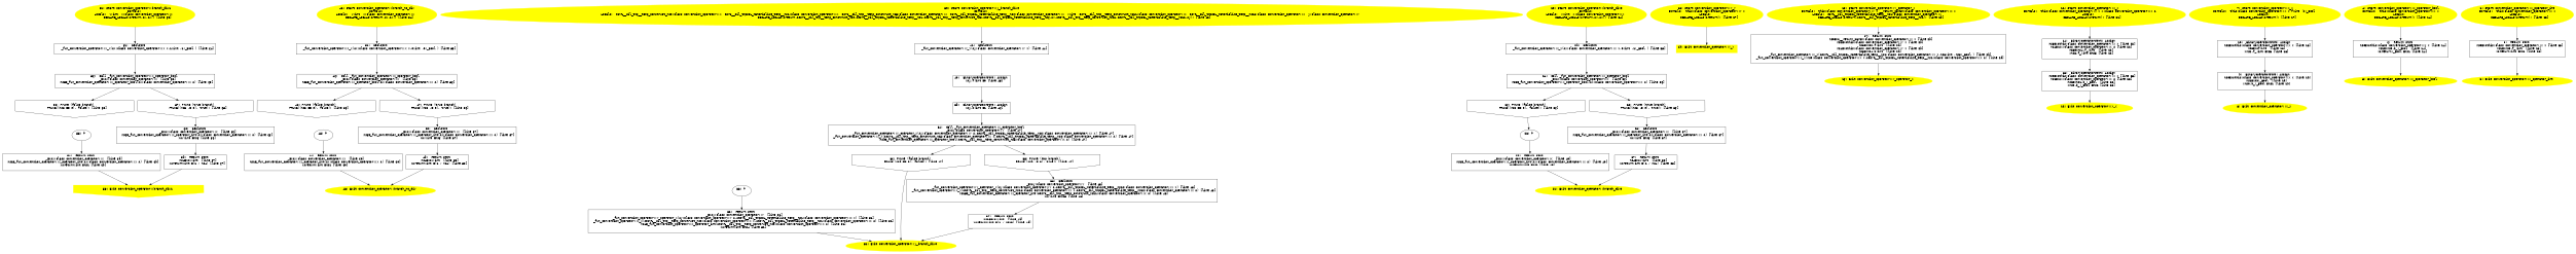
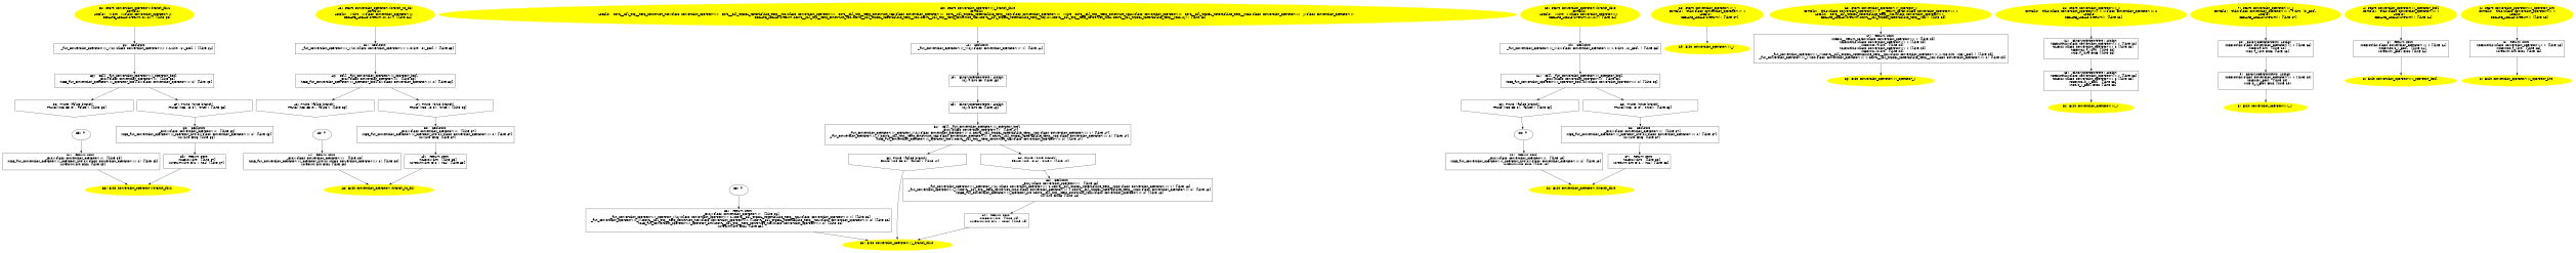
  digraph {
    fontname="DejaVu Sans Mono"
    node [fontname="DejaVu Sans Mono" shape=box]
    edge [fontname="DejaVu Sans Mono"]
    n1 [label="61:  DeclStmt \n   _fun_conversion_operator::X_X(&x:class conversion_operator::X *,1:int ,1:_Bool ) [line 64]\n "]
    n2 [label="56:  Call _fun_conversion_operator::X_operator_bool \n   _=*&x:class conversion_operator::X  [line 65]\n  n$3=_fun_conversion_operator::X_operator_bool(&x:class conversion_operator::X &) [line 65]\n "]
    n3 [label="58: Prune (false branch) \n   PRUNE((n$3 == 0), false); [line 65]\n " shape=invhouse]
    n4 [label="57: Prune (true branch) \n   PRUNE((n$3 != 0), true); [line 65]\n " shape=invhouse]
    n5 [label="60:  DeclStmt \n   _=*&x:class conversion_operator::X  [line 66]\n  n$6=_fun_conversion_operator::X_operator_int(&x:class conversion_operator::X &) [line 66]\n  *&v:int =n$6 [line 66]\n "]
    n6 [label="59:  Return Stmt \n   n$4=*&v:int  [line 67]\n  *&return:int =(1 / n$4) [line 67]\n "]
-   n7 [color=yellow label="53: Exit conversion_operator::branch_div1 \n  " style=filled shape=invhouse]
+   n7 [color=yellow label="53: Exit conversion_operator::branch_div1 \n  " style=filled shape=""]
    n8 [label="55: + \n  " shape=""]
    n9 [label="54:  Return Stmt \n   _=*&x:class conversion_operator::X  [line 69]\n  n$1=_fun_conversion_operator::X_operator_int(&x:class conversion_operator::X &) [line 69]\n  *&return:int =n$1 [line 69]\n "]
    n10 [color=yellow label="52: Start conversion_operator::branch_div1\nFormals: \nLocals:  v:int  x:class conversion_operator::X  \n   DECLARE_LOCALS(&return,&v,&x); [line 63]\n " style=filled shape=""]
    n11 [label="51:  DeclStmt \n   _fun_conversion_operator::X_X(&x:class conversion_operator::X *,0:int ,0:_Bool ) [line 55]\n "]
    n12 [label="46:  Call _fun_conversion_operator::X_operator_bool \n   _=*&x:class conversion_operator::X  [line 56]\n  n$3=_fun_conversion_operator::X_operator_bool(&x:class conversion_operator::X &) [line 56]\n "]
    n13 [label="48: Prune (false branch) \n   PRUNE((n$3 == 0), false); [line 56]\n " shape=invhouse]
    n14 [label="47: Prune (true branch) \n   PRUNE((n$3 != 0), true); [line 56]\n " shape=invhouse]
    n15 [label="50:  DeclStmt \n   _=*&x:class conversion_operator::X  [line 57]\n  n$6=_fun_conversion_operator::X_operator_int(&x:class conversion_operator::X &) [line 57]\n  *&v:int =n$6 [line 57]\n "]
    n16 [label="49:  Return Stmt \n   n$4=*&v:int  [line 58]\n  *&return:int =(1 / n$4) [line 58]\n "]
    n17 [color=yellow label="43: Exit conversion_operator::branch_no_div \n  " style=filled shape=""]
    n18 [label="45: + \n  " shape=""]
    n19 [label="44:  Return Stmt \n   _=*&x:class conversion_operator::X  [line 60]\n  n$1=_fun_conversion_operator::X_operator_int(&x:class conversion_operator::X &) [line 60]\n  *&return:int =n$1 [line 60]\n "]
    n20 [color=yellow label="42: Start conversion_operator::branch_no_div\nFormals: \nLocals:  v:int  x:class conversion_operator::X  \n   DECLARE_LOCALS(&return,&v,&x); [line 54]\n " style=filled shape=""]
    n21 [label="41:  DeclStmt \n   _fun_conversion_operator::Y_Y(&y:class conversion_operator::Y *) [line 44]\n "]
    n22 [label="40:  BinaryOperatorStmt: Assign \n   *&y.f:int =0 [line 45]\n "]
    n23 [label="39:  BinaryOperatorStmt: Assign \n   *&y.b:int =1 [line 46]\n "]
    n24 [label="34:  Call _fun_conversion_operator::X_operator_bool \n   _=*&y:class conversion_operator::Y  [line 47]\n  _fun_conversion_operator::Y_operator_X(&y:class conversion_operator::Y &,&0$?%__sil_tmpSIL_materialize_temp__n$6:class conversion_operator::X *) [line 47]\n  _fun_conversion_operator::X_X(&0$?%__sil_tmp__temp_construct_n$5:class conversion_operator::X *,&0$?%__sil_tmpSIL_materialize_temp__n$6:class conversion_operator::X &) [line 47]\n  n$9=_fun_conversion_operator::X_operator_bool(&0$?%__sil_tmp__temp_construct_n$5:class conversion_operator::X &) [line 47]\n "]
    n25 [label="36: Prune (false branch) \n   PRUNE((n$9 == 0), false); [line 47]\n " shape=invhouse]
-   n26 [label="35: Prune (tmp branch) \n   PRUNE((n$9 != 0), true); [line 47]\n " shape=invhouse]
+   n26 [label="35: Prune (true branch) \n   PRUNE((n$9 != 0), true); [line 47]\n " shape=invhouse]
    n27 [color=yellow label="31: Exit conversion_operator::y_branch_div0 \n  " style=filled shape=""]
    n28 [label="38:  DeclStmt \n   _=*&y:class conversion_operator::Y  [line 48]\n  _fun_conversion_operator::Y_operator_X(&y:class conversion_operator::Y &,&0$?%__sil_tmpSIL_materialize_temp__n$12:class conversion_operator::X *) [line 48]\n  _fun_conversion_operator::X_X(&0$?%__sil_tmp__temp_construct_n$11:class conversion_operator::X *,&0$?%__sil_tmpSIL_materialize_temp__n$12:class conversion_operator::X &) [line 48]\n  n$15=_fun_conversion_operator::X_operator_int(&0$?%__sil_tmp__temp_construct_n$11:class conversion_operator::X &) [line 48]\n  *&v:int =n$15 [line 48]\n "]
    n29 [label="37:  Return Stmt \n   n$10=*&v:int  [line 49]\n  *&return:int =(1 / n$10) [line 49]\n "]
    n30 [label="33: + \n  " shape=""]
    n31 [label="32:  Return Stmt \n   _=*&y:class conversion_operator::Y  [line 51]\n  _fun_conversion_operator::Y_operator_X(&y:class conversion_operator::Y &,&0$?%__sil_tmpSIL_materialize_temp__n$1:class conversion_operator::X *) [line 51]\n  _fun_conversion_operator::X_X(&0$?%__sil_tmp__temp_construct_n$0:class conversion_operator::X *,&0$?%__sil_tmpSIL_materialize_temp__n$1:class conversion_operator::X &) [line 51]\n  n$4=_fun_conversion_operator::X_operator_int(&0$?%__sil_tmp__temp_construct_n$0:class conversion_operator::X &) [line 51]\n  *&return:int =n$4 [line 51]\n "]
    n32 [color=yellow label="30: Start conversion_operator::y_branch_div0\nFormals: \nLocals:  0$?%__sil_tmp__temp_construct_n$0:class conversion_operator::X  0$?%__sil_tmpSIL_materialize_temp__n$1:class conversion_operator::X  0$?%__sil_tmp__temp_construct_n$5:class conversion_operator::X  0$?%__sil_tmpSIL_materialize_temp__n$6:class conversion_operator::X  v:int  0$?%__sil_tmp__temp_construct_n$11:class conversion_operator::X  0$?%__sil_tmpSIL_materialize_temp__n$12:class conversion_operator::X  y:class conversion_operator::Y  \n   DECLARE_LOCALS(&return,&0$?%__sil_tmp__temp_construct_n$0,&0$?%__sil_tmpSIL_materialize_temp__n$1,&0$?%__sil_tmp__temp_construct_n$5,&0$?%__sil_tmpSIL_materialize_temp__n$6,&v,&0$?%__sil_tmp__temp_construct_n$11,&0$?%__sil_tmpSIL_materialize_temp__n$12,&y); [line 43]\n " style=filled shape=""]
    n33 [label="29:  DeclStmt \n   _fun_conversion_operator::X_X(&x:class conversion_operator::X *,0:int ,1:_Bool ) [line 35]\n "]
    n34 [label="24:  Call _fun_conversion_operator::X_operator_bool \n   _=*&x:class conversion_operator::X  [line 36]\n  n$3=_fun_conversion_operator::X_operator_bool(&x:class conversion_operator::X &) [line 36]\n "]
    n35 [label="26: Prune (false branch) \n   PRUNE((n$3 == 0), false); [line 36]\n " shape=invhouse]
    n36 [label="25: Prune (true branch) \n   PRUNE((n$3 != 0), true); [line 36]\n " shape=invhouse]
    n37 [label="23: + \n  " shape=""]
    n38 [label="28:  DeclStmt \n   _=*&x:class conversion_operator::X  [line 37]\n  n$6=_fun_conversion_operator::X_operator_int(&x:class conversion_operator::X &) [line 37]\n  *&v:int =n$6 [line 37]\n "]
    n39 [label="27:  Return Stmt \n   n$4=*&v:int  [line 38]\n  *&return:int =(1 / n$4) [line 38]\n "]
    n40 [color=yellow label="21: Exit conversion_operator::branch_div0 \n  " style=filled shape=""]
    n41 [label="22:  Return Stmt \n   _=*&x:class conversion_operator::X  [line 40]\n  n$1=_fun_conversion_operator::X_operator_int(&x:class conversion_operator::X &) [line 40]\n  *&return:int =n$1 [line 40]\n "]
    n42 [color=yellow label="20: Start conversion_operator::branch_div0\nFormals: \nLocals:  v:int  x:class conversion_operator::X  \n   DECLARE_LOCALS(&return,&v,&x); [line 34]\n " style=filled shape=""]
-   n43 [color=yellow label="19: Exit conversion_operator::Y_Y \n  " style=filled]
+   n43 [color=yellow label="19: Exit conversion_operator::Y_Y \n  " style=filled shape=""]
    n44 [color=yellow label="18: Start conversion_operator::Y_Y\nFormals:  this:class conversion_operator::Y *\nLocals:  \n   DECLARE_LOCALS(&return); [line 27]\n " style=filled shape=""]
    n45 [label="17:  Return Stmt \n   n$0=*&__return_param:class conversion_operator::X * [line 29]\n  n$2=*&this:class conversion_operator::Y * [line 29]\n  n$3=*n$2.f:int  [line 29]\n  n$4=*&this:class conversion_operator::Y * [line 29]\n  n$5=*n$4.b:int  [line 29]\n  _fun_conversion_operator::X_X(&0$?%__sil_tmpSIL_materialize_temp__n$1:class conversion_operator::X *,n$3:int ,n$5:_Bool ) [line 29]\n  _fun_conversion_operator::X_X(n$0:class conversion_operator::X *,&0$?%__sil_tmpSIL_materialize_temp__n$1:class conversion_operator::X &) [line 29]\n "]
    n46 [color=yellow label="16: Exit conversion_operator::Y_operator_X \n  " style=filled shape=""]
    n47 [color=yellow label="15: Start conversion_operator::Y_operator_X\nFormals:  this:class conversion_operator::Y * __return_param:class conversion_operator::X *\nLocals:  0$?%__sil_tmpSIL_materialize_temp__n$1:class conversion_operator::X  \n   DECLARE_LOCALS(&return,&0$?%__sil_tmpSIL_materialize_temp__n$1); [line 29]\n " style=filled shape=""]
    n48 [label="14:  BinaryOperatorStmt: Assign \n   n$3=*&this:class conversion_operator::X * [line 22]\n  n$4=*&x:class conversion_operator::X & [line 22]\n  n$5=*n$4.f_:int  [line 22]\n  *n$3.f_:int =n$5 [line 22]\n "]
    n49 [label="13:  BinaryOperatorStmt: Assign \n   n$0=*&this:class conversion_operator::X * [line 23]\n  n$1=*&x:class conversion_operator::X & [line 23]\n  n$2=*n$1.b_:_Bool  [line 23]\n  *n$0.b_:_Bool =n$2 [line 23]\n "]
    n50 [color=yellow label="12: Exit conversion_operator::X_X \n  " style=filled shape=""]
    n51 [color=yellow label="11: Start conversion_operator::X_X\nFormals:  this:class conversion_operator::X * x:class conversion_operator::X &\nLocals:  \n   DECLARE_LOCALS(&return); [line 21]\n " style=filled shape=""]
    n52 [label="10:  BinaryOperatorStmt: Assign \n   n$2=*&this:class conversion_operator::X * [line 18]\n  n$3=*&f:int  [line 18]\n  *n$2.f_:int =n$3 [line 18]\n "]
    n53 [label="9:  BinaryOperatorStmt: Assign \n   n$0=*&this:class conversion_operator::X * [line 19]\n  n$1=*&b:_Bool  [line 19]\n  *n$0.b_:_Bool =n$1 [line 19]\n "]
    n54 [color=yellow label="8: Exit conversion_operator::X_X \n  " style=filled shape=""]
    n55 [color=yellow label="7: Start conversion_operator::X_X\nFormals:  this:class conversion_operator::X * f:int  b:_Bool \nLocals:  \n   DECLARE_LOCALS(&return); [line 17]\n " style=filled shape=""]
    n56 [label="6:  Return Stmt \n   n$0=*&this:class conversion_operator::X * [line 14]\n  n$1=*n$0.b_:_Bool  [line 14]\n  *&return:_Bool =n$1 [line 14]\n "]
    n57 [color=yellow label="5: Exit conversion_operator::X_operator_bool \n  " style=filled shape=""]
    n58 [color=yellow label="4: Start conversion_operator::X_operator_bool\nFormals:  this:class conversion_operator::X *\nLocals:  \n   DECLARE_LOCALS(&return); [line 14]\n " style=filled shape=""]
    n59 [label="3:  Return Stmt \n   n$0=*&this:class conversion_operator::X * [line 13]\n  n$1=*n$0.f_:int  [line 13]\n  *&return:int =n$1 [line 13]\n "]
    n60 [color=yellow label="2: Exit conversion_operator::X_operator_int \n  " style=filled shape=""]
    n61 [color=yellow label="1: Start conversion_operator::X_operator_int\nFormals:  this:class conversion_operator::X *\nLocals:  \n   DECLARE_LOCALS(&return); [line 13]\n " style=filled shape=""]
    n1 -> n2
    n2 -> n3
    n2 -> n4
    n4 -> n5
    n5 -> n6
    n6 -> n7
    n8 -> n9
    n9 -> n7
    n10 -> n1
    n11 -> n12
    n12 -> n13
    n12 -> n14
    n14 -> n15
    n15 -> n16
    n16 -> n17
    n18 -> n19
    n19 -> n17
    n20 -> n11
    n21 -> n22
    n22 -> n23
    n23 -> n24
    n24 -> n25
    n24 -> n26
    n25 -> n27
    n26 -> n28
    n28 -> n29
    n29 -> n27
    n30 -> n31
    n31 -> n27
    n32 -> n21
    n33 -> n34
    n34 -> n35
    n34 -> n36
    n35 -> n37
    n36 -> n38
    n37 -> n41
    n38 -> n39
    n39 -> n40
    n41 -> n40
    n42 -> n33
    n44 -> n43
    n45 -> n46
    n47 -> n45
    n48 -> n49
    n49 -> n50
    n51 -> n48
    n52 -> n53
    n53 -> n54
    n55 -> n52
    n56 -> n57
    n58 -> n56
    n59 -> n60
    n61 -> n59
  }
